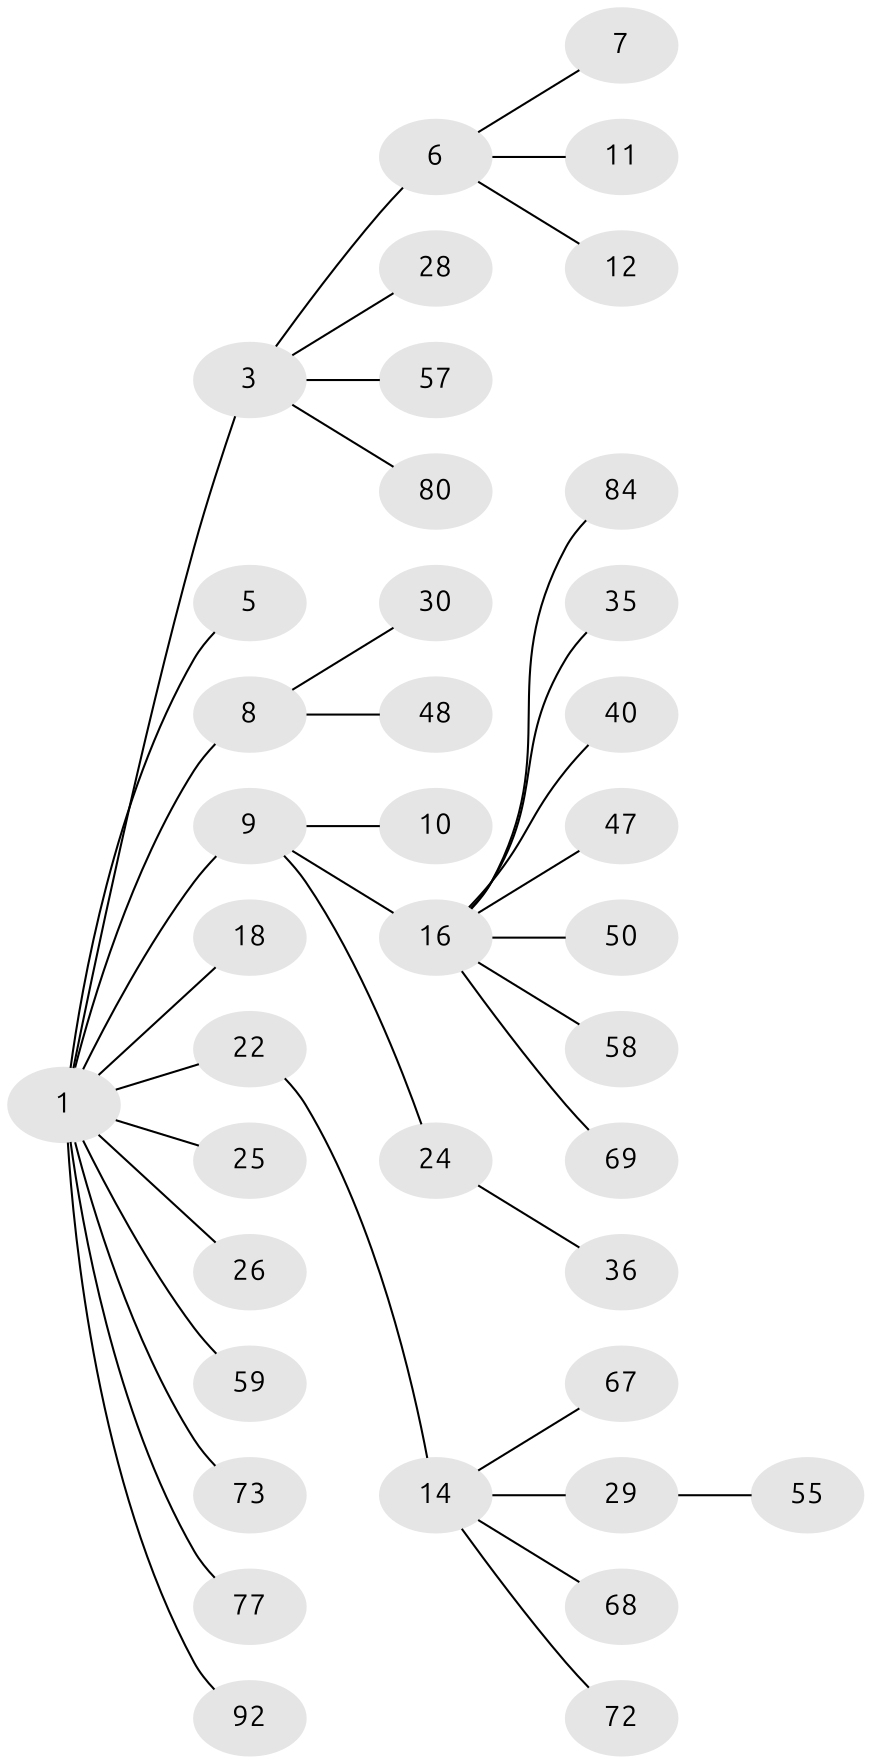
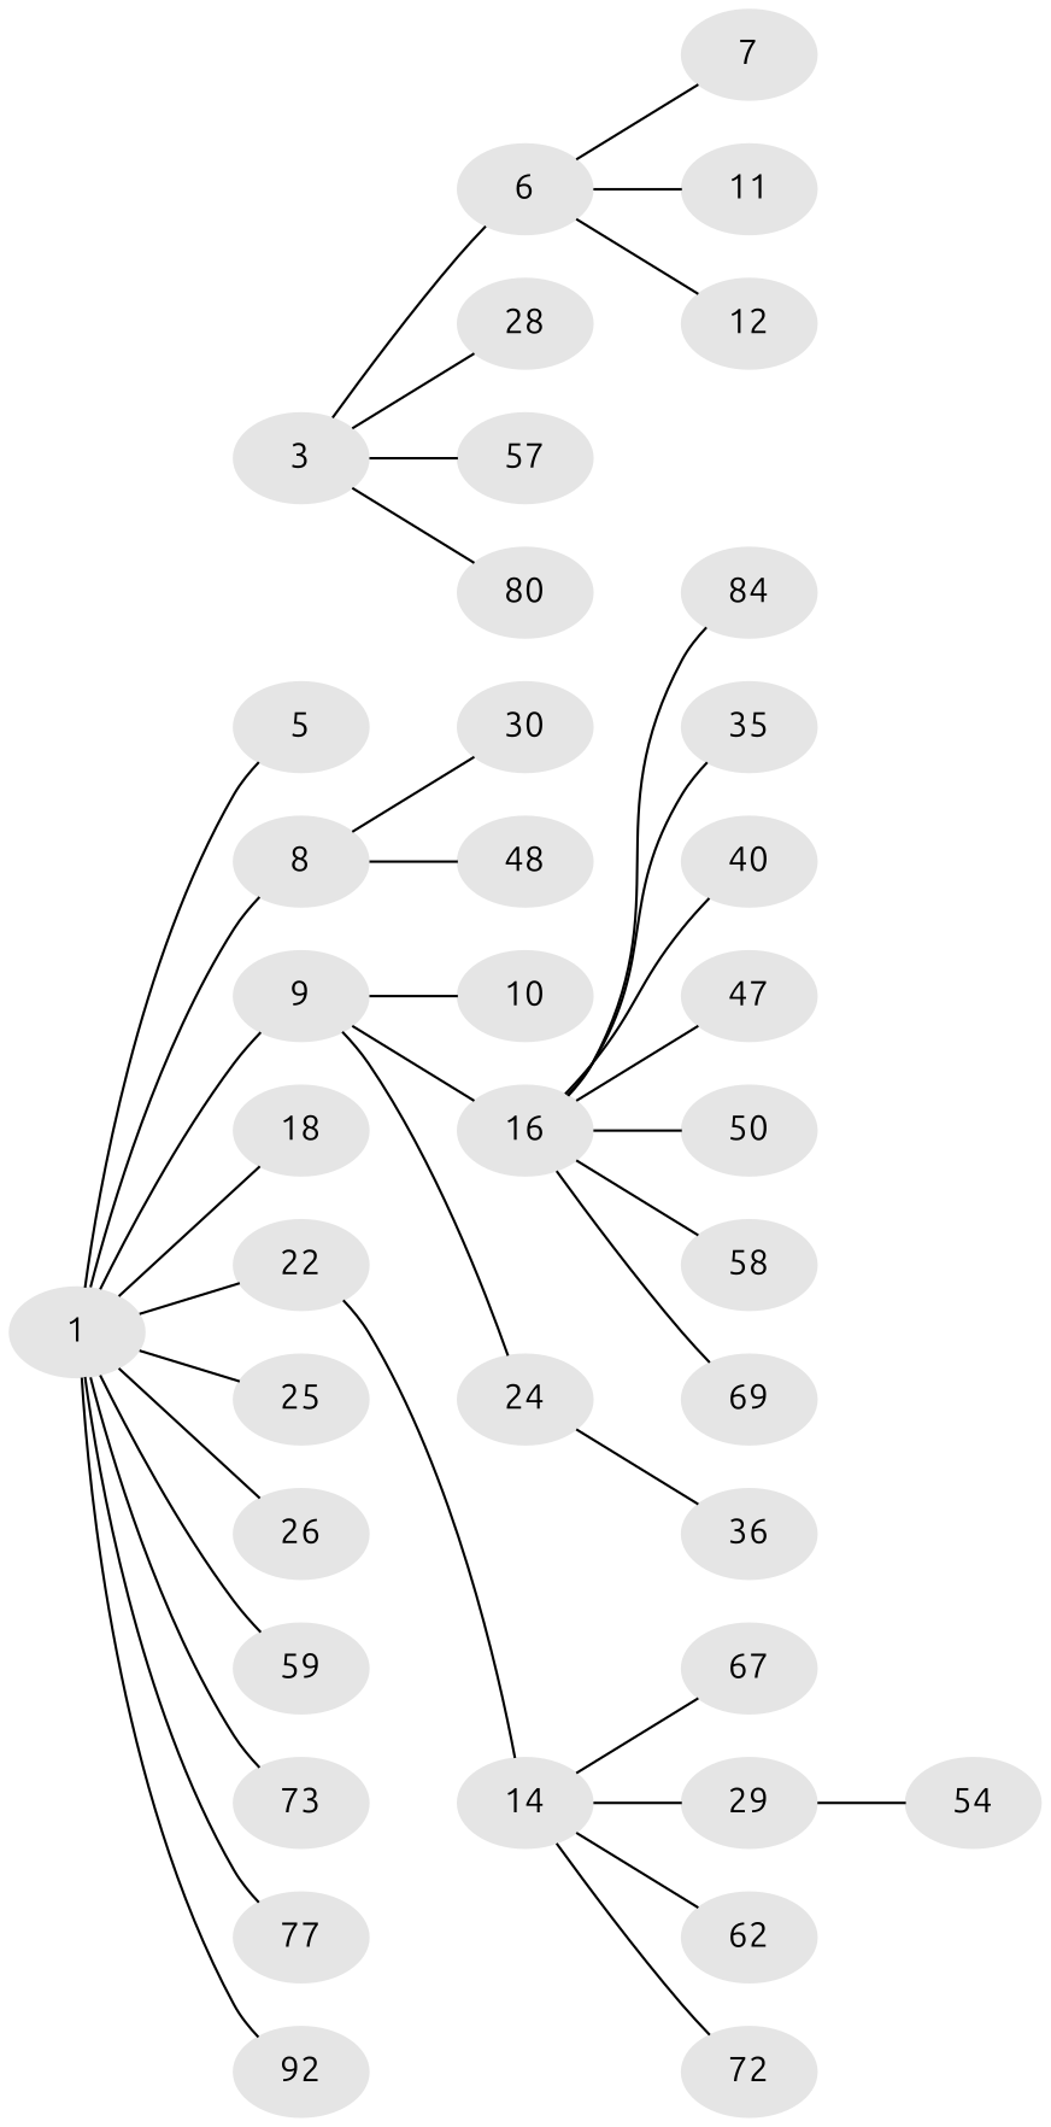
  graph {
    fontname=Ubuntu
    rankdir=LR
    node [color=gray90 fontname=Ubuntu style=filled]
    edge [fontname=Ubuntu]
    1 [super="+2+4"]
    3
    5
    8
    9 [super="+15"]
    18 [super="+64+71"]
    22 [super="+74"]
    25 [super="+98+52"]
    26 [super="+42"]
    59
    73
    77
    92
    6 [super="+44+51+13"]
    28 [super="+79+43+38"]
    57 [super="+83"]
    80
    30
    48 [super="+97+76"]
    10
    16 [super="+23+31+19+46"]
    24
    14 [super="+21+95+53+37"]
    n24 [label=67 super="+41"]
    29 [super="+32"]
-   68
+   68 [label=62]
    72
    7 [super="+56+20+61"]
    11 [super="+45+87"]
    12 [super="+82"]
    n31 [label=84 super="+39"]
    35 [super="+101"]
    40 [super="+78+88"]
    47 [super="+70"]
    50 [super="+85"]
    58 [super="+62"]
    69
    36 [super="+54"]
-   55 [super="+96"]
-   1 -- 3
+   55 [super="+96" label=54]
    1 -- 5
    1 -- 8
    1 -- 9
    1 -- 18
    1 -- 22
    1 -- 25
    1 -- 26
    1 -- 59
    1 -- 73
    1 -- 77
    1 -- 92
    3 -- 6
    3 -- 28
    3 -- 57
    3 -- 80
    8 -- 30
    8 -- 48
    9 -- 10
    9 -- 16
    9 -- 24
    22 -- 14
    6 -- 7
    6 -- 11
    6 -- 12
    16 -- n31
    16 -- 35
    16 -- 40
    16 -- 47
    16 -- 50
    16 -- 58
    16 -- 69
    24 -- 36
    14 -- n24
    14 -- 29
    14 -- 68
    14 -- 72
    29 -- 55
  }
